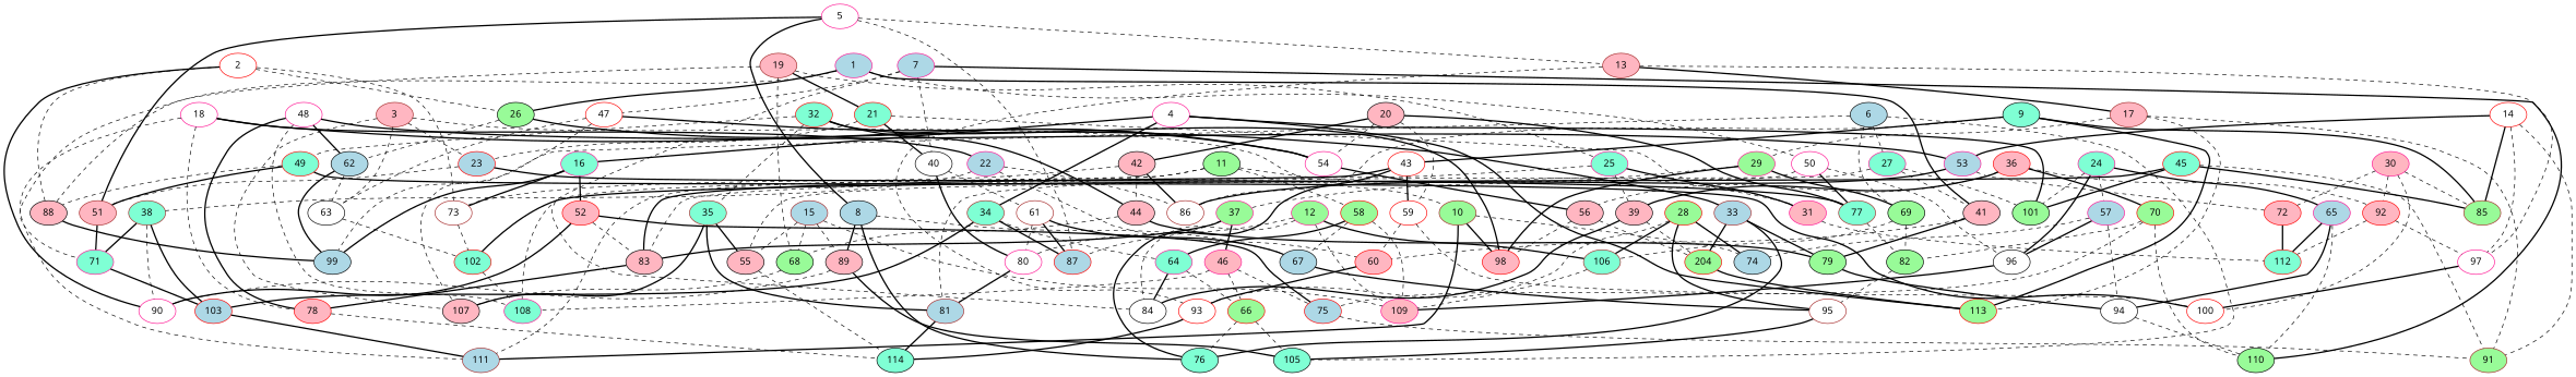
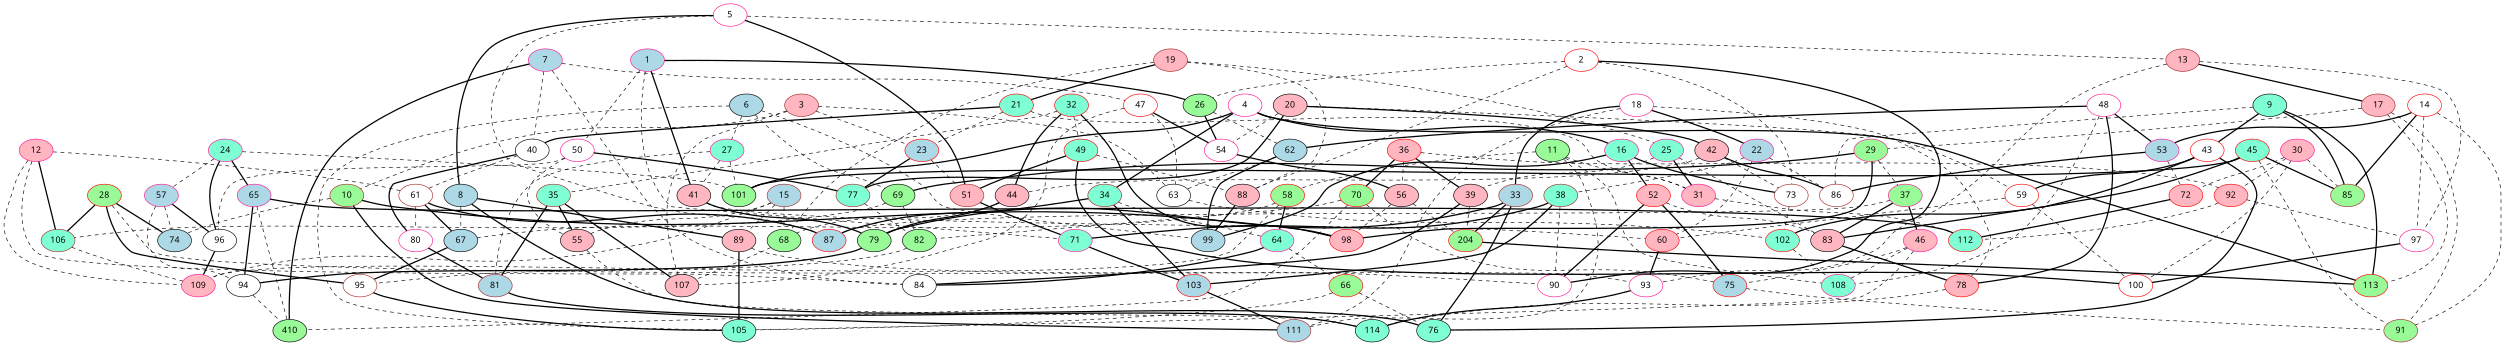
  graph {
    fontname="Noto Sans"
    node [color=black fillcolor=lightpink fontname="Noto Sans" style=filled]
    edge [fontname="Noto Sans" style=dashed]
    1 [color=deeppink fillcolor=lightblue]
    26 [fillcolor=palegreen]
    41
    50 [color=deeppink fillcolor=white]
    71 [color=deeppink fillcolor=aquamarine]
    54 [color=deeppink fillcolor=white]
    62 [fillcolor=lightblue]
    60 [color=red]
    79 [fillcolor=palegreen]
    55
    77 [color=brown fillcolor=aquamarine]
    96 [fillcolor=white]
    103 [color=red fillcolor=lightblue]
    2 [color=red fillcolor=white]
    73 [color=brown fillcolor=white]
    88
    90 [color=deeppink fillcolor=white]
    102 [color=red fillcolor=aquamarine]
    99 [fillcolor=lightblue]
    3 [color=brown]
    10 [color=brown fillcolor=palegreen]
    23 [color=red fillcolor=lightblue]
    63 [fillcolor=white]
    107
    74 [fillcolor=lightblue]
    98 [color=red]
    111 [color=brown fillcolor=lightblue]
    51 [color=brown]
    4 [color=deeppink fillcolor=white]
    16 [color=deeppink fillcolor=aquamarine]
    34 [color=brown fillcolor=aquamarine]
    101 [fillcolor=palegreen]
    113 [color=red fillcolor=palegreen]
    52 [color=red]
    87 [color=red fillcolor=lightblue]
    64 [color=deeppink fillcolor=aquamarine]
    5 [color=deeppink fillcolor=white]
    8 [fillcolor=lightblue]
    13 [color=brown]
    67 [fillcolor=lightblue]
    76 [fillcolor=aquamarine]
    89
    17 [color=brown]
-   93 [color=red fillcolor=white]
+   93 [color=deeppink fillcolor=white]
    97 [color=deeppink fillcolor=white]
    6 [fillcolor=lightblue]
    27 [color=deeppink fillcolor=aquamarine]
    69 [fillcolor=palegreen]
    105 [fillcolor=aquamarine]
    81 [color=brown fillcolor=lightblue]
    106 [color=brown fillcolor=aquamarine]
    82 [fillcolor=palegreen]
    7 [color=deeppink fillcolor=lightblue]
    40 [fillcolor=white]
    47 [color=red fillcolor=white]
    84 [fillcolor=white]
-   110 [fillcolor=palegreen]
+   110 [fillcolor=palegreen label=410]
    80 [color=deeppink fillcolor=white]
    61 [color=brown fillcolor=white]
    95 [color=brown fillcolor=white]
    9 [fillcolor=aquamarine]
    43 [color=red fillcolor=white]
    85 [color=brown fillcolor=palegreen]
    86 [color=brown fillcolor=white]
    59 [color=red fillcolor=white]
    83
    11 [fillcolor=palegreen]
    31 [color=deeppink]
    58 [color=red fillcolor=palegreen]
    108 [color=deeppink fillcolor=aquamarine]
    112 [color=red fillcolor=aquamarine]
    109 [color=deeppink]
-   12 [color=deeppink fillcolor=palegreen]
+   12 [color=deeppink]
    91 [color=brown fillcolor=palegreen]
    29 [color=deeppink fillcolor=palegreen]
    114 [fillcolor=aquamarine]
    100 [color=red fillcolor=white]
    14 [color=red fillcolor=white]
    53 [color=deeppink fillcolor=lightblue]
    72 [color=red]
    15 [color=brown fillcolor=lightblue]
    68 [fillcolor=palegreen]
    75 [color=red fillcolor=lightblue]
    37 [color=deeppink fillcolor=palegreen]
    18 [color=deeppink fillcolor=white]
    22 [color=deeppink fillcolor=lightblue]
    33 [color=brown fillcolor=lightblue]
    78 [color=red]
    38 [color=brown fillcolor=aquamarine]
    n90 [color=red fillcolor=palegreen label=204]
    19 [color=brown]
    21 [color=red fillcolor=aquamarine]
    25 [color=deeppink fillcolor=aquamarine]
    39
    20
    42
    44
    56
    24 [color=deeppink fillcolor=aquamarine]
    57 [color=deeppink fillcolor=lightblue]
    65 [color=deeppink fillcolor=lightblue]
    94 [fillcolor=white]
    28 [color=red fillcolor=palegreen]
    46 [color=deeppink]
    30 [color=deeppink]
    92 [color=red]
    32 [color=red fillcolor=aquamarine]
    35 [color=brown fillcolor=aquamarine]
    49 [color=red fillcolor=aquamarine]
    66 [color=red fillcolor=palegreen]
    36 [color=red]
    70 [color=red fillcolor=palegreen]
    45 [color=red fillcolor=aquamarine]
    48 [color=deeppink fillcolor=white]
    1 -- 26 [style=bold]
    1 -- 41 [style=bold]
    1 -- 50
    1 -- 71
    26 -- 54 [style=bold]
    26 -- 62
    41 -- 60
    41 -- 79 [style=bold]
    50 -- 55
    50 -- 77 [style=bold]
    50 -- 96
    71 -- 103 [style=bold]
    54 -- 56 [style=bold]
    62 -- 99 [style=bold]
    62 -- 63
    60 -- 93 [style=bold]
    79 -- 94 [style=bold]
    55 -- 114
    77 -- 82
    96 -- 109 [style=bold]
    103 -- 111 [style=bold]
    2 -- 26
    2 -- 73
    2 -- 88
    2 -- 90 [style=bold]
    73 -- 102
    88 -- 99 [style=bold]
    102 -- 108
    3 -- 10
    3 -- 23
    3 -- 63
    3 -- 107
    10 -- 74
    10 -- 98 [style=bold]
    10 -- 111 [style=bold]
    23 -- 77 [style=bold]
    23 -- 51
    63 -- 102
    51 -- 71 [style=bold]
    4 -- 16 [style=bold]
    4 -- 34 [style=bold]
    4 -- 101 [style=bold]
    4 -- 113 [style=bold]
    16 -- 73 [style=bold]
    16 -- 99 [style=bold]
    16 -- 52 [style=bold]
    34 -- 103 [style=bold]
    34 -- 87 [style=bold]
    34 -- 64
    52 -- 90 [style=bold]
    52 -- 83
    52 -- 75 [style=bold]
    64 -- 84 [style=bold]
    64 -- 66
    5 -- 51 [style=bold]
    5 -- 87
    5 -- 8 [style=bold]
    5 -- 13
    8 -- 67
    8 -- 76 [style=bold]
    8 -- 89 [style=bold]
    13 -- 17 [style=bold]
    13 -- 93
    13 -- 97
    67 -- 95 [style=bold]
    89 -- 90
    89 -- 105 [style=bold]
    17 -- 113
    17 -- 91
    17 -- 29
    93 -- 114 [style=bold]
    97 -- 100 [style=bold]
    6 -- 99
    6 -- 27
    6 -- 69
    6 -- 105
    27 -- 41
    27 -- 101
    27 -- 81
    69 -- 106
    69 -- 82
    81 -- 114 [style=bold]
    106 -- 109
    82 -- 95
    7 -- 40
    7 -- 47
    7 -- 84
    7 -- 110 [style=bold]
    40 -- 80 [style=bold]
    40 -- 61
    47 -- 54 [style=bold]
    47 -- 63
    47 -- 107
    80 -- 81 [style=bold]
    61 -- 87 [style=bold]
    61 -- 67 [style=bold]
    61 -- 80
    95 -- 105 [style=bold]
    9 -- 113 [style=bold]
    9 -- 43 [style=bold]
    9 -- 85 [style=bold]
    9 -- 86
    43 -- 76 [style=bold]
    43 -- 59 [style=bold]
    43 -- 83 [style=bold]
    59 -- 60
    59 -- 100
    83 -- 78 [style=bold]
    11 -- 111
    11 -- 31
    11 -- 58
    11 -- 108
    31 -- 112
    58 -- 64 [style=bold]
    58 -- 67
    58 -- 109
    12 -- 106 [style=bold]
    12 -- 84
-   12 -- 80
+   12 -- 61
    12 -- 109
    29 -- 98 [style=bold]
    29 -- 69 [style=bold]
    29 -- 37
    14 -- 97
    14 -- 85 [style=bold]
    14 -- 91
    14 -- 53 [style=bold]
    53 -- 86 [style=bold]
    53 -- 72
    72 -- 112 [style=bold]
    15 -- 55
    15 -- 89
    15 -- 109
    15 -- 68
    68 -- 107
    75 -- 91
    37 -- 87
    37 -- 83 [style=bold]
    37 -- 46 [style=bold]
    18 -- 111
    18 -- 22 [style=bold]
    18 -- 33 [style=bold]
    18 -- 78
    22 -- 60
    22 -- 86
    22 -- 38
    33 -- 79 [style=bold]
    33 -- 76 [style=bold]
    33 -- n90 [style=bold]
    78 -- 114
    38 -- 71 [style=bold]
    38 -- 103 [style=bold]
    38 -- 90
    n90 -- 113 [style=bold]
    19 -- 88
    19 -- 68
    19 -- 21 [style=bold]
    19 -- 25
    21 -- 23
    21 -- 40 [style=bold]
    21 -- 31
    25 -- 83
    25 -- 31 [style=bold]
    25 -- 39
    39 -- 84 [style=bold]
    39 -- n90
    20 -- 54
    20 -- 77 [style=bold]
    20 -- 59
    20 -- 42 [style=bold]
    42 -- 73
    42 -- 86 [style=bold]
    42 -- 44
    44 -- 79 [style=bold]
    44 -- 68
    56 -- 98
    56 -- n90
    24 -- 96 [style=bold]
    24 -- 101
    24 -- 57
    24 -- 65 [style=bold]
    57 -- 96 [style=bold]
    57 -- 74
    57 -- 94
    65 -- 110
    65 -- 112 [style=bold]
    65 -- 94 [style=bold]
    94 -- 110
    28 -- 74 [style=bold]
    28 -- 93
    28 -- 106 [style=bold]
    28 -- 95 [style=bold]
    46 -- 108
    46 -- 75
-   46 -- 66
+   46 -- 105
    30 -- 85
    30 -- 100
    30 -- 72
    30 -- 92
    92 -- 97
    92 -- 112
    32 -- 98 [style=bold]
    32 -- 44 [style=bold]
    32 -- 35
    32 -- 49
    35 -- 55 [style=bold]
    35 -- 107 [style=bold]
    35 -- 81 [style=bold]
    49 -- 88
    49 -- 51 [style=bold]
    49 -- 100 [style=bold]
    66 -- 76
    66 -- 105
    36 -- 39 [style=bold]
    36 -- 56
    36 -- 92
    36 -- 70 [style=bold]
    70 -- 82
    70 -- 110
    70 -- 75
    45 -- 102 [style=bold]
    45 -- 101 [style=bold]
    45 -- 85 [style=bold]
    45 -- 91
    48 -- 62 [style=bold]
    48 -- 108
    48 -- 53 [style=bold]
    48 -- 78 [style=bold]
  }
